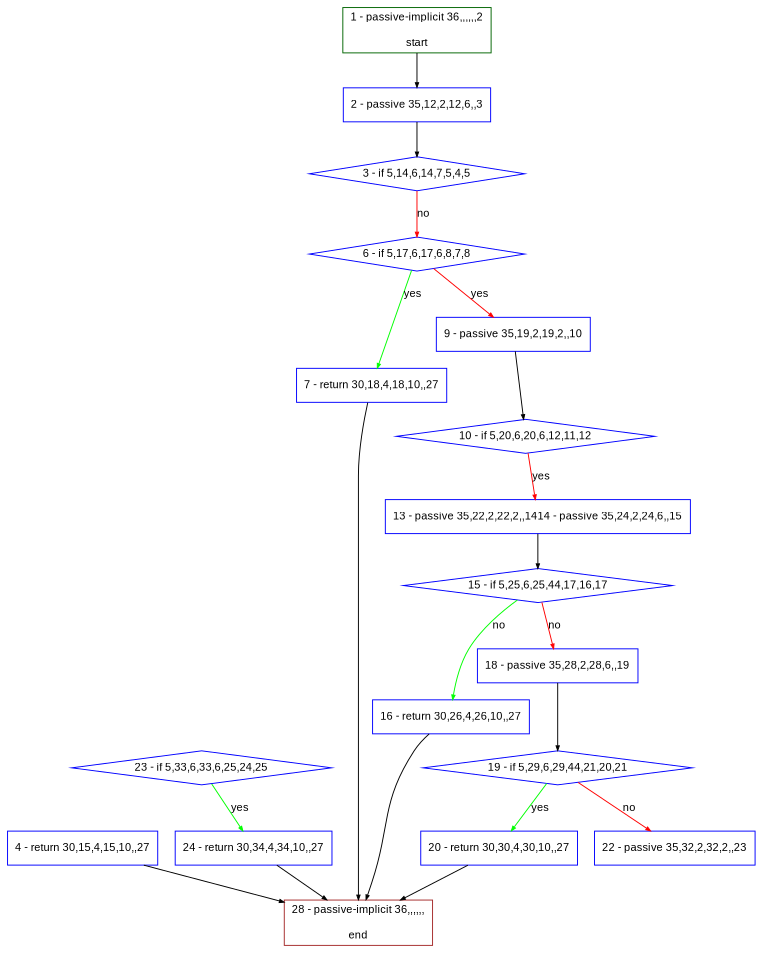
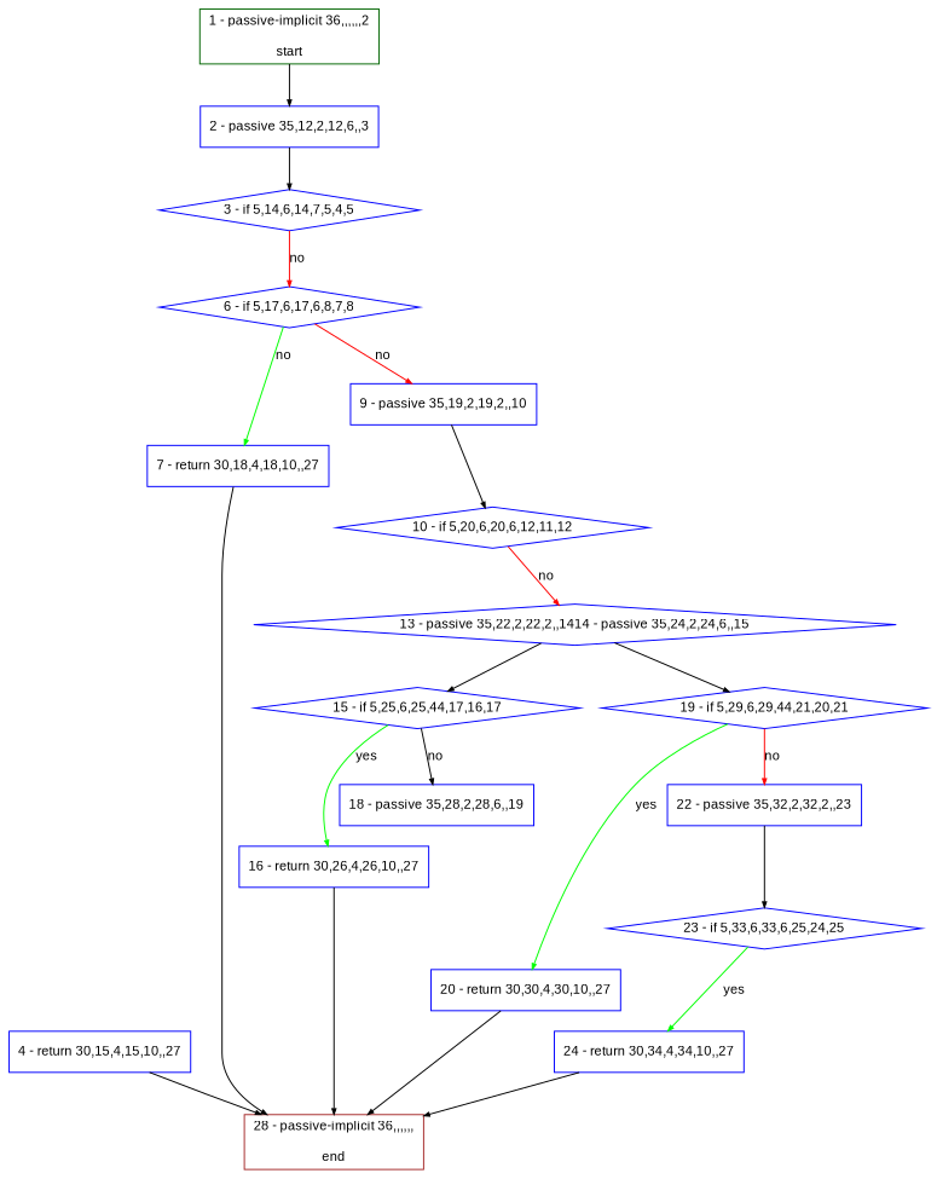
  digraph {
    bgcolor=white
    compound=true
    fillcolor="#FFFFCC"
    fontname=Arial
    fontsize=12
    pack=true
    packmode=clust
    style="rounded,filled"
    node [color="#0000ff" compound=true fillcolor="#ffffff" fixedsize=false fontname=Arial fontsize=12 node_initialized=no shape=box style=filled]
    edge [arrowhead=normal arrowsize=0.5 arrowtail=none color="#000000" compound=true dir=forward fontcolor=black fontname=Arial fontsize=12]
    n1 [label="2 - passive 35,12,2,12,6,,3"]
    n2 [label="3 - if 5,14,6,14,7,5,4,5" shape=diamond]
    n3 [label="6 - if 5,17,6,17,6,8,7,8" shape=diamond]
    n4 [color="#006400" label="1 - passive-implicit 36,,,,,,2\n\nstart"]
    n5 [label="4 - return 30,15,4,15,10,,27"]
    n6 [color="#a52a2a" label="28 - passive-implicit 36,,,,,,\n\nend"]
    n7 [label="7 - return 30,18,4,18,10,,27"]
    n8 [label="9 - passive 35,19,2,19,2,,10"]
    n9 [label="10 - if 5,20,6,20,6,12,11,12" shape=diamond]
-   n10 [label="13 - passive 35,22,2,22,2,,1414 - passive 35,24,2,24,6,,15"]
+   n10 [label="13 - passive 35,22,2,22,2,,1414 - passive 35,24,2,24,6,,15" shape=diamond]
    n11 [label="15 - if 5,25,6,25,44,17,16,17" shape=diamond]
    n12 [label="16 - return 30,26,4,26,10,,27"]
    n13 [label="18 - passive 35,28,2,28,6,,19"]
    n14 [label="19 - if 5,29,6,29,44,21,20,21" shape=diamond]
    n15 [label="20 - return 30,30,4,30,10,,27"]
    n16 [label="22 - passive 35,32,2,32,2,,23"]
    n17 [label="23 - if 5,33,6,33,6,25,24,25" shape=diamond]
    n18 [label="24 - return 30,34,4,34,10,,27"]
    n1 -> n2
    n2 -> n3 [color="#ff0000" label=no]
-   n3 -> n7 [color="#00ff00" label=yes]
-   n3 -> n8 [color="#ff0000" label=yes]
+   n3 -> n7 [color="#00ff00" label=no]
+   n3 -> n8 [color="#ff0000" label=no]
    n4 -> n1
    n5 -> n6
    n7 -> n6
    n8 -> n9
-   n9 -> n10 [color="#ff0000" label=yes]
+   n9 -> n10 [color="#ff0000" label=no]
    n10 -> n11
-   n11 -> n12 [color="#00ff00" label=no]
-   n11 -> n13 [color="#ff0000" label=no]
+   n11 -> n12 [color="#00ff00" label=yes]
+   n11 -> n13 [label=no]
    n12 -> n6
-   n13 -> n14
+   n10 -> n14
    n14 -> n15 [color="#00ff00" label=yes]
    n14 -> n16 [color="#ff0000" label=no]
    n15 -> n6
+   n16 -> n17
    n17 -> n18 [color="#00ff00" label=yes]
    n18 -> n6
  }
